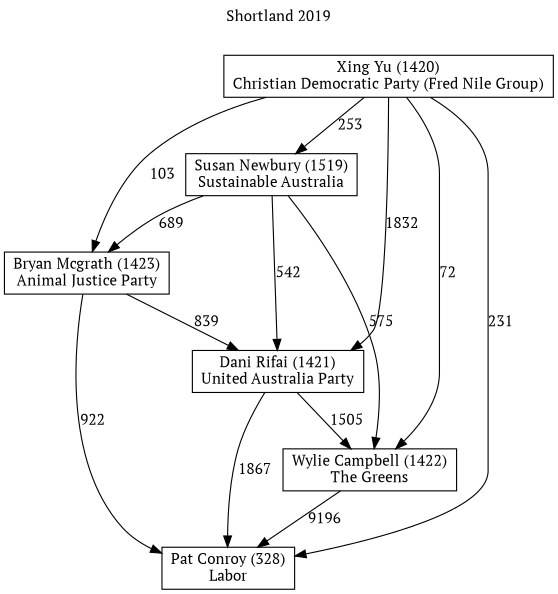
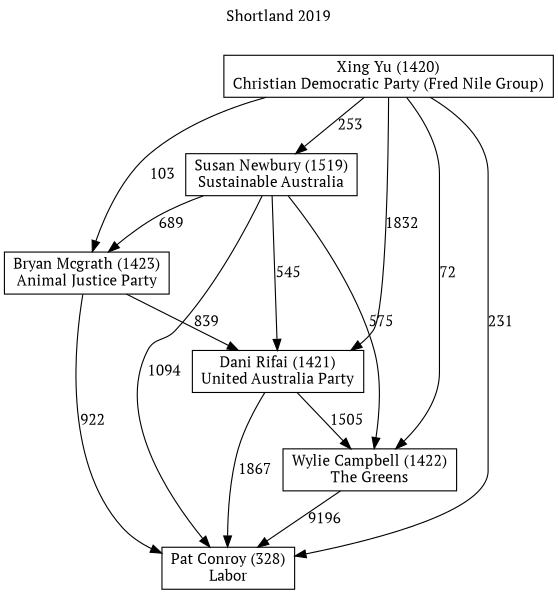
  digraph {
    fontname="PT Serif"
    label="Shortland 2019"
    labelloc=t
    mclimit=10
    node [fontname="PT Serif" shape=box]
    edge [fontname="PT Serif"]
    n1 [label="Bryan Mcgrath (1423)\nAnimal Justice Party"]
    n2 [label="Dani Rifai (1421)\nUnited Australia Party"]
    n3 [label="Pat Conroy (328)\nLabor"]
    n4 [label="Wylie Campbell (1422)\nThe Greens"]
    n5 [label="Susan Newbury (1519)\nSustainable Australia"]
    n6 [label="Xing Yu (1420)\nChristian Democratic Party (Fred Nile Group)"]
    n1 -> n2 [label=839]
    n1 -> n3 [label=922]
    n2 -> n3 [label=1867]
    n2 -> n4 [label=1505]
    n4 -> n3 [label=9196]
    n5 -> n1 [label=689]
-   n5 -> n2 [label=542]
+   n5 -> n2 [label=545]
+   n5 -> n3 [label=1094]
    n5 -> n4 [label=575]
    n6 -> n1 [label=103]
    n6 -> n2 [label=1832]
    n6 -> n3 [label=231]
    n6 -> n4 [label=72]
    n6 -> n5 [label=253]
  }
